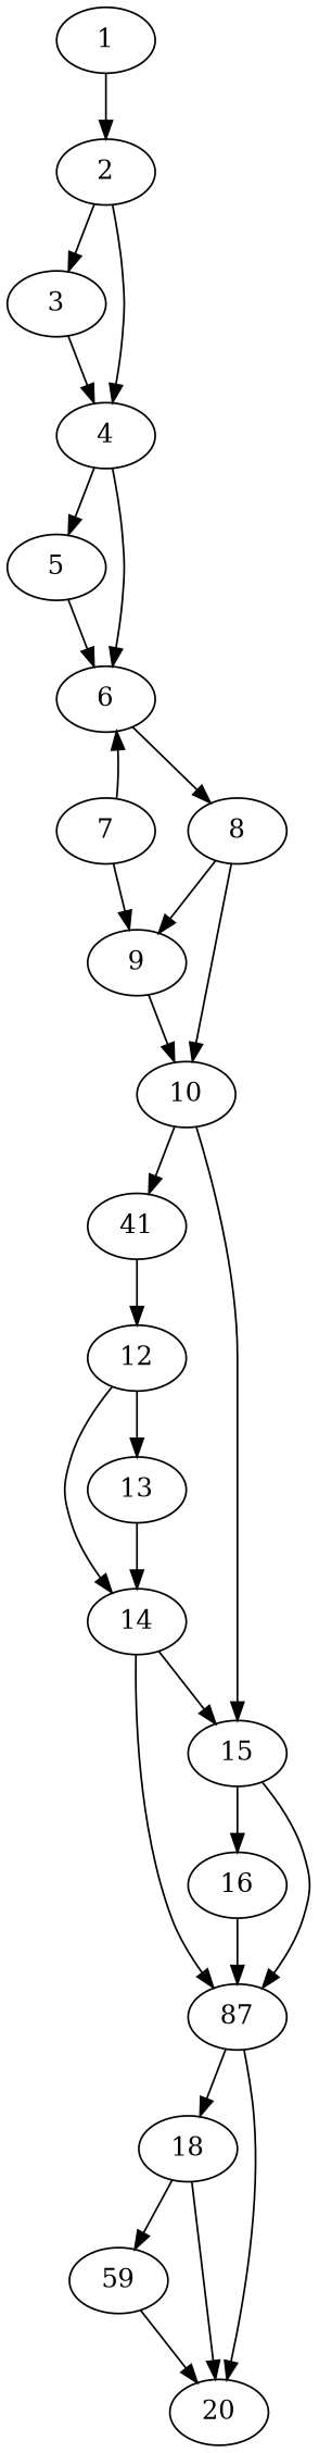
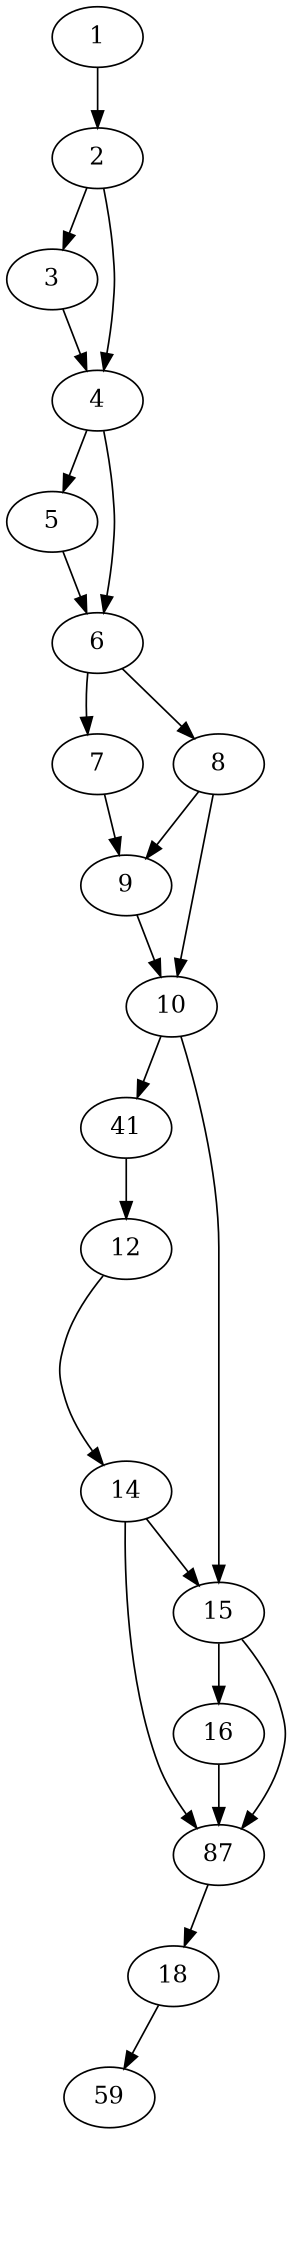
  digraph {
    1
    2
    3
    4
    5
    6
    7
    8
    9
    10
    n11 [label=41]
    15
    12
-   13
    14
    n16 [label=87]
    16
    18
-   20
    n20 [label=59]
    1 -> 2
    2 -> 3
    2 -> 4
    3 -> 4
    4 -> 5
    4 -> 6
    5 -> 6
-   7 -> 6
+   6 -> 7
    6 -> 8
    7 -> 9
    8 -> 9
    8 -> 10
    9 -> 10
    10 -> n11
    10 -> 15
    n11 -> 12
    15 -> n16
    15 -> 16
-   12 -> 13
    12 -> 14
-   13 -> 14
    14 -> 15
    14 -> n16
    n16 -> 18
-   n16 -> 20
    16 -> n16
-   18 -> 20
    18 -> n20
-   n20 -> 20
  }
